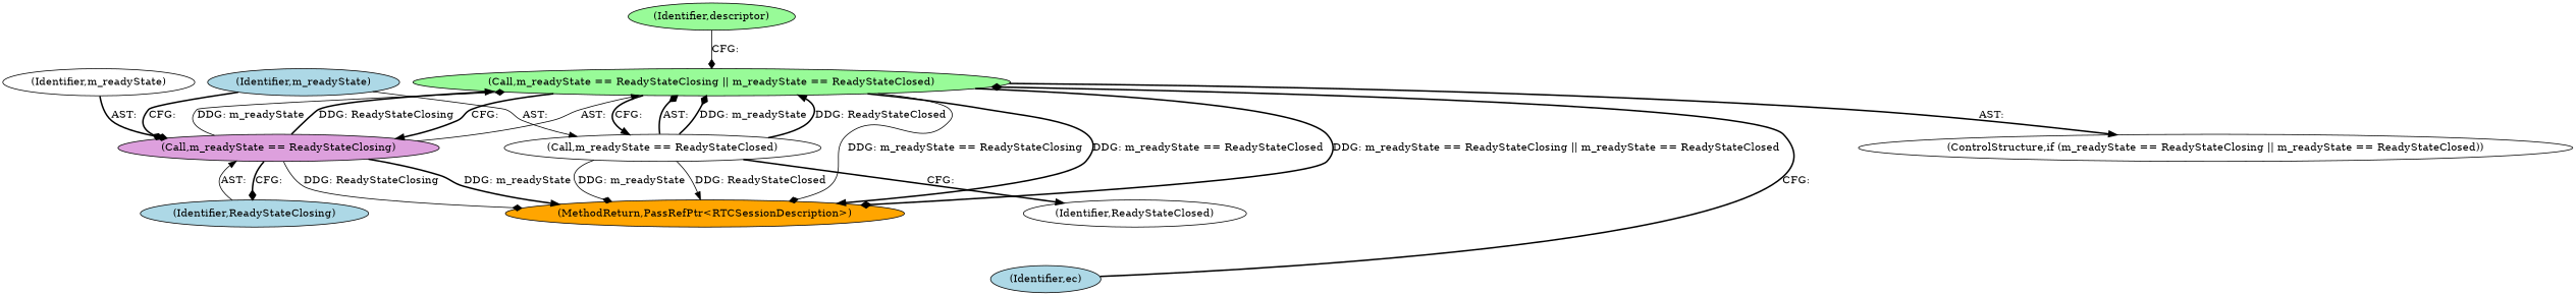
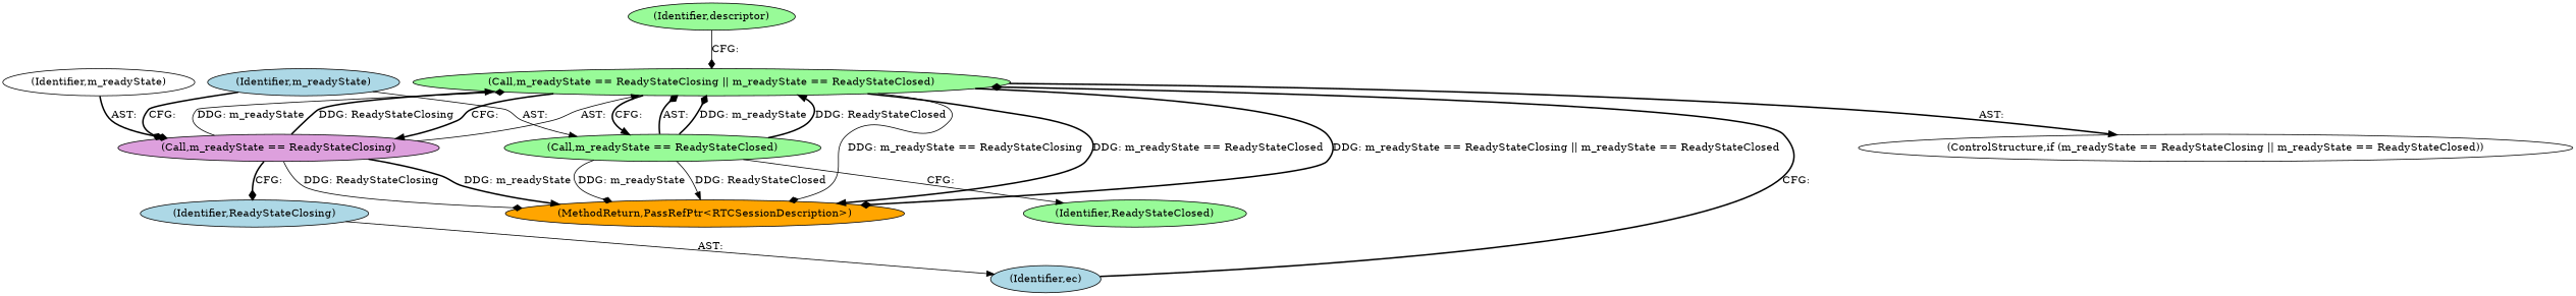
  digraph {
    node [fillcolor=palegreen style=filled]
    edge [arrowhead=normal style=bold]
    n1 [label="(Call,m_readyState == ReadyStateClosing || m_readyState == ReadyStateClosed)"]
    n2 [fillcolor=plum label="(Call,m_readyState == ReadyStateClosing)"]
-   n3 [fillcolor=white label="(Call,m_readyState == ReadyStateClosed)"]
+   n3 [label="(Call,m_readyState == ReadyStateClosed)"]
    n4 [fillcolor=orange label="(MethodReturn,PassRefPtr<RTCSessionDescription>)"]
    n5 [fillcolor=white label="(ControlStructure,if (m_readyState == ReadyStateClosing || m_readyState == ReadyStateClosed))"]
    n6 [fillcolor=lightblue label="(Identifier,ReadyStateClosing)"]
-   n7 [fillcolor=white label="(Identifier,ReadyStateClosed)"]
+   n7 [label="(Identifier,ReadyStateClosed)"]
    n8 [fillcolor=lightblue label="(Identifier,m_readyState)"]
    n9 [fillcolor=lightblue label="(Identifier,ec)"]
    n10 [fillcolor=white label="(Identifier,m_readyState)"]
    n11 [label="(Identifier,descriptor)"]
    n1 -> n2 [label="CFG: "]
    n1 -> n3 [label="CFG: "]
    n1 -> n4 [label="DDG: m_readyState == ReadyStateClosed"]
    n1 -> n4 [arrowhead=diamond label="DDG: m_readyState == ReadyStateClosing || m_readyState == ReadyStateClosed"]
    n1 -> n4 [arrowhead=diamond label="DDG: m_readyState == ReadyStateClosing" style=solid]
    n1 -> n5 [label="AST: "]
    n2 -> n1 [label="AST: " style=solid]
    n2 -> n1 [arrowhead=diamond label="DDG: m_readyState" style=solid]
    n2 -> n1 [label="DDG: ReadyStateClosing"]
    n2 -> n4 [arrowhead=diamond label="DDG: ReadyStateClosing" style=solid]
    n2 -> n4 [label="DDG: m_readyState"]
    n2 -> n6 [arrowhead=diamond label="CFG: "]
    n3 -> n1 [arrowhead=diamond label="AST: "]
    n3 -> n1 [arrowhead=diamond label="DDG: m_readyState"]
    n3 -> n1 [label="DDG: ReadyStateClosed"]
    n3 -> n4 [label="DDG: ReadyStateClosed" style=solid]
    n3 -> n4 [arrowhead=diamond label="DDG: m_readyState" style=solid]
-   n3 -> n7 [label="CFG: "]
-   n6 -> n2 [label="AST: " style=solid]
+   n3 -> n7 [label="CFG: " style=solid]
+   n6 -> n9 [label="AST: " style=solid]
    n8 -> n2 [arrowhead=diamond label="CFG: "]
    n8 -> n3 [label="AST: " style=solid]
    n9 -> n1 [arrowhead=diamond label="CFG: "]
    n10 -> n2 [arrowhead=diamond label="AST: "]
    n11 -> n1 [arrowhead=diamond label="CFG: " style=solid]
  }
